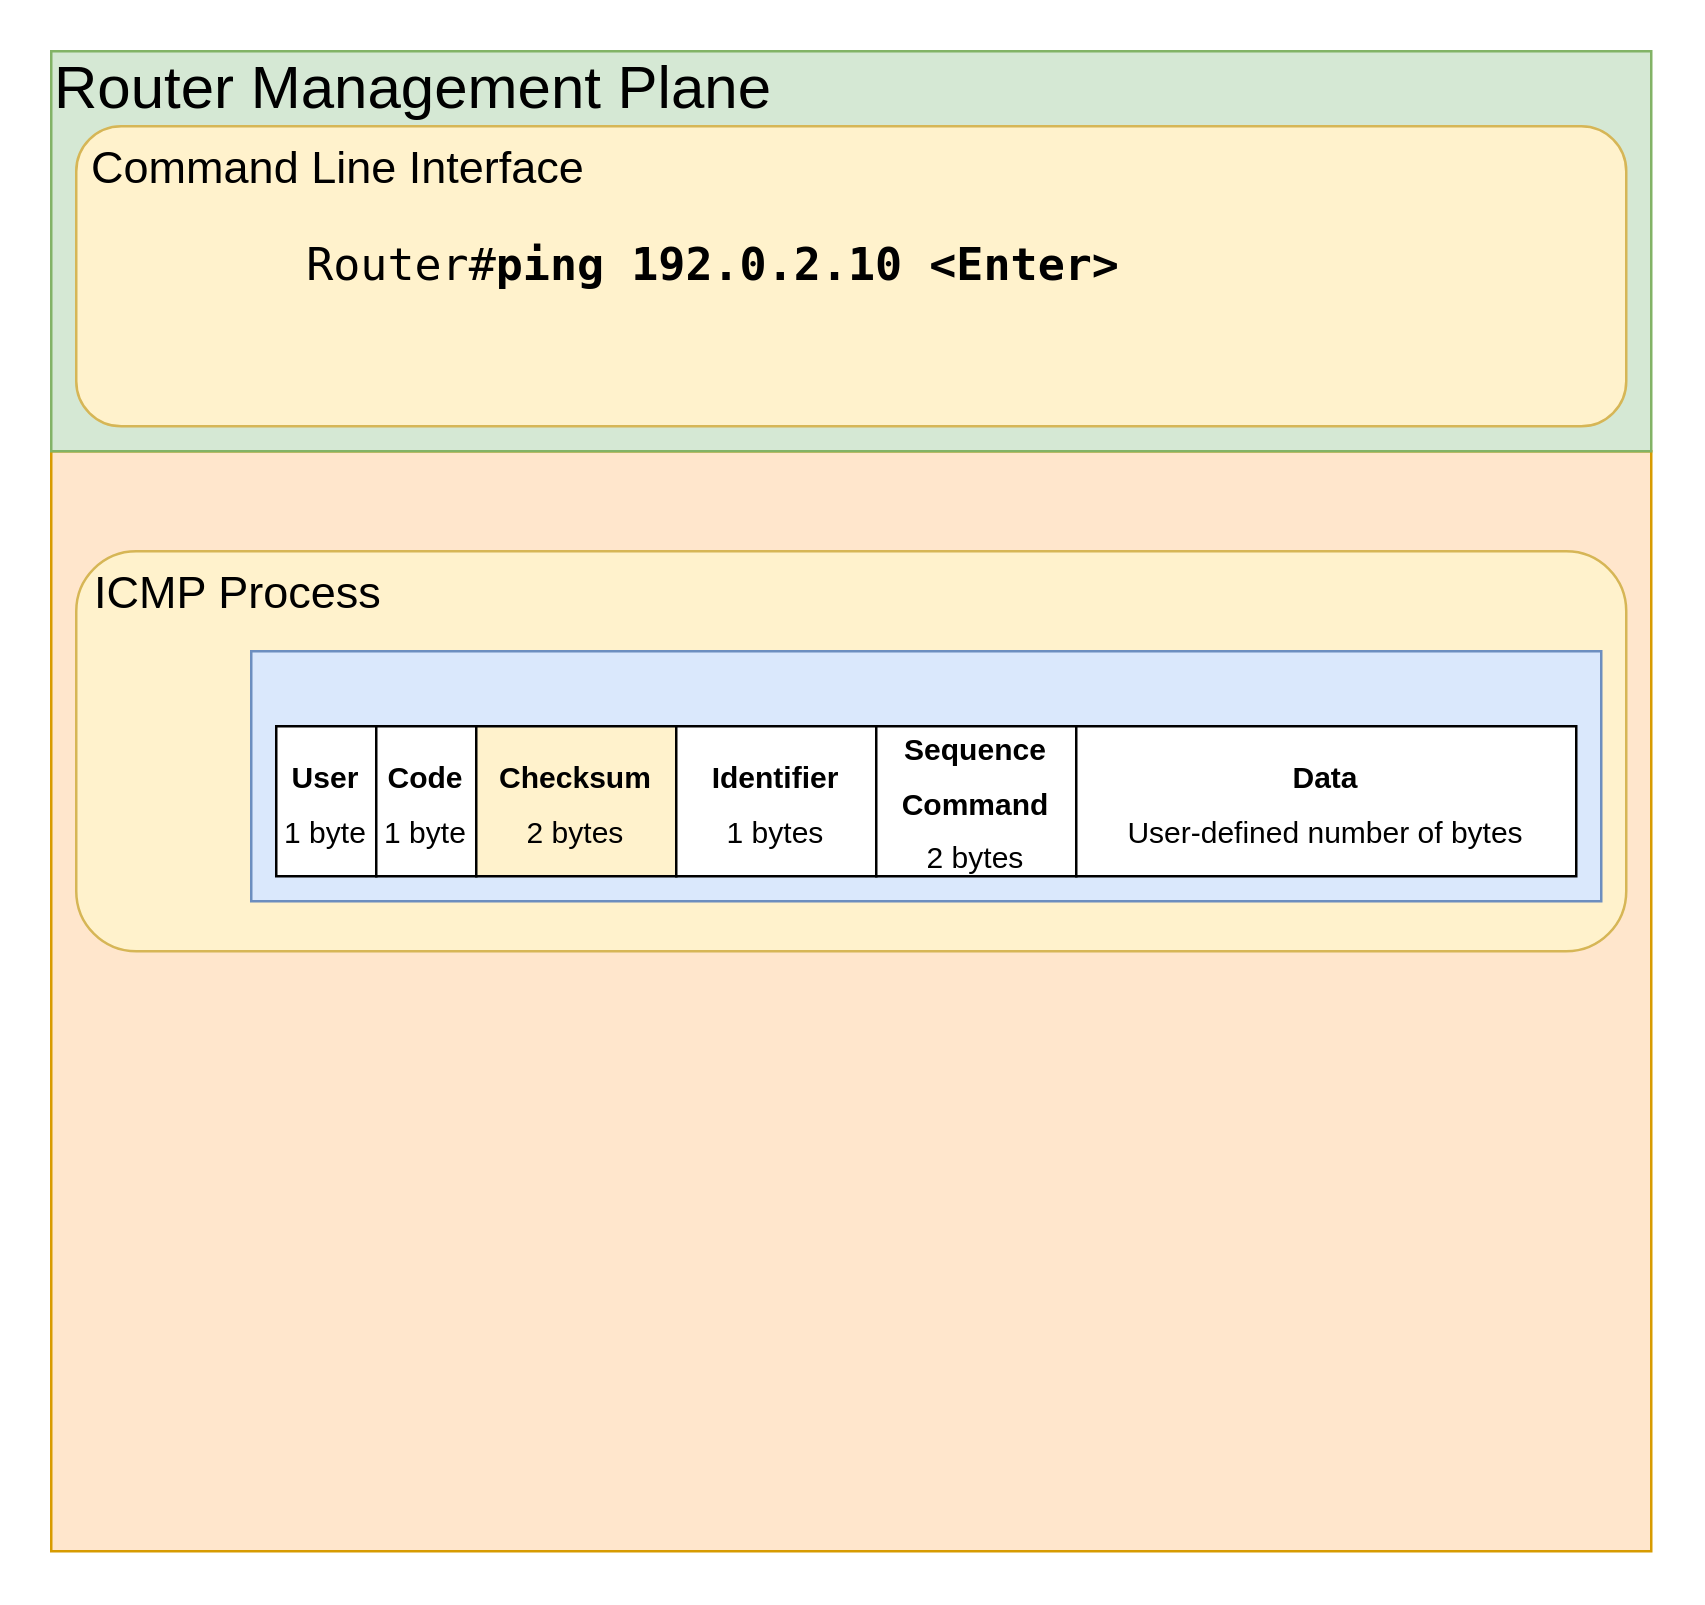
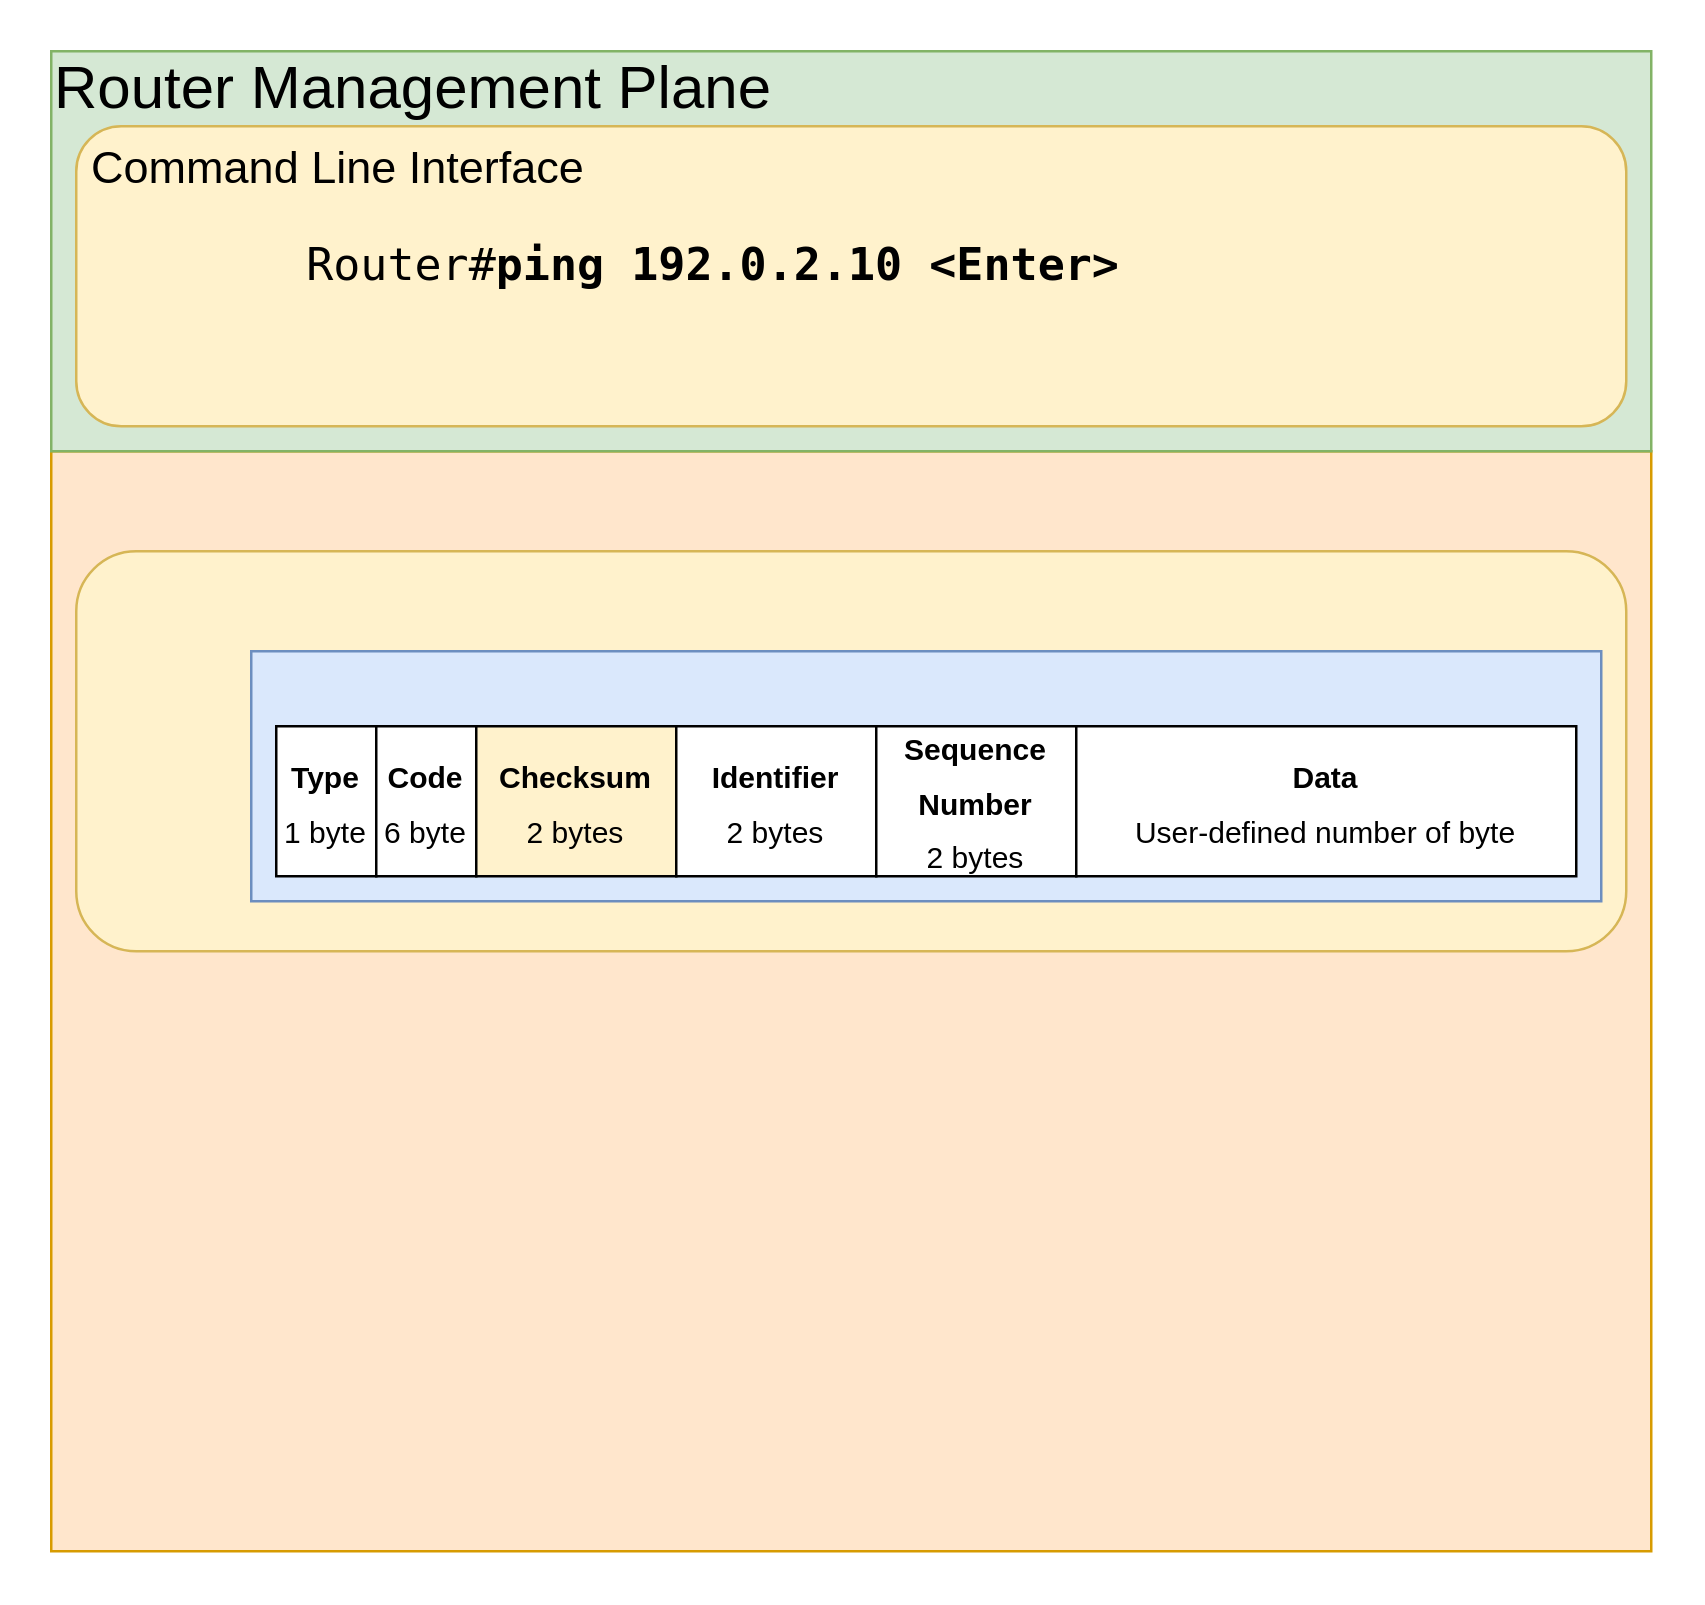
  <mxCell id="0" />
  <mxCell id="1" parent="0" />
  <mxCell id="2" value="" style="rounded=0;whiteSpace=wrap;html=1;fontSize=24;fillColor=#ffe6cc;strokeColor=#d79b00;" parent="1" vertex="1"><mxGeometry x="20" y="180" width="640" height="440" as="geometry" /></mxCell>
  <mxCell id="3" value="" style="rounded=1;whiteSpace=wrap;html=1;fillColor=#fff2cc;strokeColor=#d6b656;" parent="1" vertex="1"><mxGeometry x="30" y="220" width="620" height="160" as="geometry" /></mxCell>
  <mxCell id="4" value="" style="rounded=0;whiteSpace=wrap;html=1;fontSize=12;fillColor=#dae8fc;strokeColor=#6c8ebf;" parent="1" vertex="1"><mxGeometry x="100" y="260" width="540" height="100" as="geometry" /></mxCell>
- <mxCell id="5" value="&lt;font style=&quot;font-size: 18px&quot;&gt;ICMP Process&lt;/font&gt;" style="text;html=1;strokeColor=none;fillColor=none;align=center;verticalAlign=middle;whiteSpace=wrap;rounded=0;fontSize=24;" parent="1" vertex="1"><mxGeometry x="30" y="220" width="130" height="30" as="geometry" /></mxCell>
- <mxCell id="6" value="&lt;font style=&quot;font-size: 12px&quot;&gt;&lt;b&gt;User&lt;/b&gt;&lt;br&gt;1 byte&lt;br&gt;&lt;/font&gt;" style="rounded=0;whiteSpace=wrap;html=1;fontSize=18;" parent="1" vertex="1"><mxGeometry x="110" y="290" width="40" height="60" as="geometry" /></mxCell>
- <mxCell id="7" value="&lt;font style=&quot;font-size: 12px&quot;&gt;&lt;b&gt;Code&lt;/b&gt;&lt;br&gt;1 byte&lt;br&gt;&lt;/font&gt;" style="rounded=0;whiteSpace=wrap;html=1;fontSize=18;" parent="1" vertex="1"><mxGeometry x="150" y="290" width="40" height="60" as="geometry" /></mxCell>
+ <mxCell id="6" value="&lt;font style=&quot;font-size: 12px&quot;&gt;&lt;b&gt;Type&lt;/b&gt;&lt;br&gt;1 byte&lt;br&gt;&lt;/font&gt;" style="rounded=0;whiteSpace=wrap;html=1;fontSize=18;" parent="1" vertex="1"><mxGeometry x="110" y="290" width="40" height="60" as="geometry" /></mxCell>
+ <mxCell id="7" value="&lt;font style=&quot;font-size: 12px&quot;&gt;&lt;b&gt;Code&lt;/b&gt;&lt;br&gt;6 byte&lt;br&gt;&lt;/font&gt;" style="rounded=0;whiteSpace=wrap;html=1;fontSize=18;" parent="1" vertex="1"><mxGeometry x="150" y="290" width="40" height="60" as="geometry" /></mxCell>
  <mxCell id="8" value="&lt;font style=&quot;font-size: 12px&quot;&gt;&lt;b&gt;Checksum&lt;/b&gt;&lt;br&gt;2 bytes&lt;br&gt;&lt;/font&gt;" style="rounded=0;whiteSpace=wrap;html=1;fontSize=18;fillColor=#fff2cc;" parent="1" vertex="1"><mxGeometry x="190" y="290" width="80" height="60" as="geometry" /></mxCell>
- <mxCell id="9" value="&lt;font style=&quot;font-size: 12px&quot;&gt;&lt;b&gt;Identifier&lt;/b&gt;&lt;br&gt;1 bytes&lt;br&gt;&lt;/font&gt;" style="rounded=0;whiteSpace=wrap;html=1;fontSize=18;" parent="1" vertex="1"><mxGeometry x="270" y="290" width="80" height="60" as="geometry" /></mxCell>
- <mxCell id="10" value="&lt;font style=&quot;line-height: 1&quot;&gt;&lt;b&gt;&lt;font style=&quot;font-size: 12px&quot;&gt;Sequence Command&lt;/font&gt;&lt;br&gt;&lt;/b&gt;&lt;span style=&quot;font-size: 12px&quot;&gt;2 bytes&lt;/span&gt;&lt;br&gt;&lt;/font&gt;" style="rounded=0;whiteSpace=wrap;html=1;fontSize=18;" parent="1" vertex="1"><mxGeometry x="350" y="290" width="80" height="60" as="geometry" /></mxCell>
- <mxCell id="11" value="&lt;font style=&quot;font-size: 12px&quot;&gt;&lt;b&gt;Data&lt;/b&gt;&lt;br&gt;User-defined number of bytes&lt;br&gt;&lt;/font&gt;" style="rounded=0;whiteSpace=wrap;html=1;fontSize=18;" parent="1" vertex="1"><mxGeometry x="430" y="290" width="200" height="60" as="geometry" /></mxCell>
+ <mxCell id="9" value="&lt;font style=&quot;font-size: 12px&quot;&gt;&lt;b&gt;Identifier&lt;/b&gt;&lt;br&gt;2 bytes&lt;br&gt;&lt;/font&gt;" style="rounded=0;whiteSpace=wrap;html=1;fontSize=18;" parent="1" vertex="1"><mxGeometry x="270" y="290" width="80" height="60" as="geometry" /></mxCell>
+ <mxCell id="10" value="&lt;font style=&quot;line-height: 1&quot;&gt;&lt;b&gt;&lt;font style=&quot;font-size: 12px&quot;&gt;Sequence Number&lt;/font&gt;&lt;br&gt;&lt;/b&gt;&lt;span style=&quot;font-size: 12px&quot;&gt;2 bytes&lt;/span&gt;&lt;br&gt;&lt;/font&gt;" style="rounded=0;whiteSpace=wrap;html=1;fontSize=18;" parent="1" vertex="1"><mxGeometry x="350" y="290" width="80" height="60" as="geometry" /></mxCell>
+ <mxCell id="11" value="&lt;font style=&quot;font-size: 12px&quot;&gt;&lt;b&gt;Data&lt;/b&gt;&lt;br&gt;User-defined number of byte&lt;br&gt;&lt;/font&gt;" style="rounded=0;whiteSpace=wrap;html=1;fontSize=18;" parent="1" vertex="1"><mxGeometry x="430" y="290" width="200" height="60" as="geometry" /></mxCell>
  <mxCell id="12" value="" style="rounded=0;whiteSpace=wrap;html=1;fontSize=12;fillColor=#d5e8d4;strokeColor=#82b366;" parent="1" vertex="1"><mxGeometry x="20" y="20" width="640" height="160" as="geometry" /></mxCell>
  <mxCell id="13" value="&lt;font style=&quot;font-size: 24px&quot;&gt;Router Management Plane&lt;/font&gt;" style="text;html=1;strokeColor=none;fillColor=none;align=center;verticalAlign=middle;whiteSpace=wrap;rounded=0;" parent="1" vertex="1"><mxGeometry x="20" y="20" width="290" height="30" as="geometry" /></mxCell>
  <mxCell id="14" value="" style="rounded=1;whiteSpace=wrap;html=1;fillColor=#fff2cc;strokeColor=#d6b656;" parent="1" vertex="1"><mxGeometry x="30" y="50" width="620" height="120" as="geometry" /></mxCell>
  <mxCell id="15" value="&lt;font style=&quot;font-size: 18px&quot;&gt;Command Line Interface&lt;/font&gt;" style="text;html=1;strokeColor=none;fillColor=none;align=center;verticalAlign=middle;whiteSpace=wrap;rounded=0;fontSize=24;" parent="1" vertex="1"><mxGeometry x="30" y="50" width="210" height="30" as="geometry" /></mxCell>
  <mxCell id="16" value="&lt;pre style=&quot;font-size: 18px&quot;&gt;Router#&lt;b&gt;ping 192.0.2.10 &amp;lt;Enter&amp;gt;&lt;/b&gt;&lt;/pre&gt;" style="text;html=1;strokeColor=none;fillColor=none;align=center;verticalAlign=middle;whiteSpace=wrap;rounded=0;fontSize=18;" parent="1" vertex="1"><mxGeometry x="125" y="90" width="320" height="30" as="geometry" /></mxCell>
  <mxCell id="17" value="" style="shape=image;html=1;verticalAlign=top;verticalLabelPosition=bottom;labelBackgroundColor=#ffffff;imageAspect=0;aspect=fixed;image=https://cdn1.iconfinder.com/data/icons/ionicons-sharp-vol-2/512/terminal-sharp-128.png;fontSize=18;" parent="1" vertex="1"><mxGeometry x="40" y="80" width="70" height="70" as="geometry" /></mxCell>
